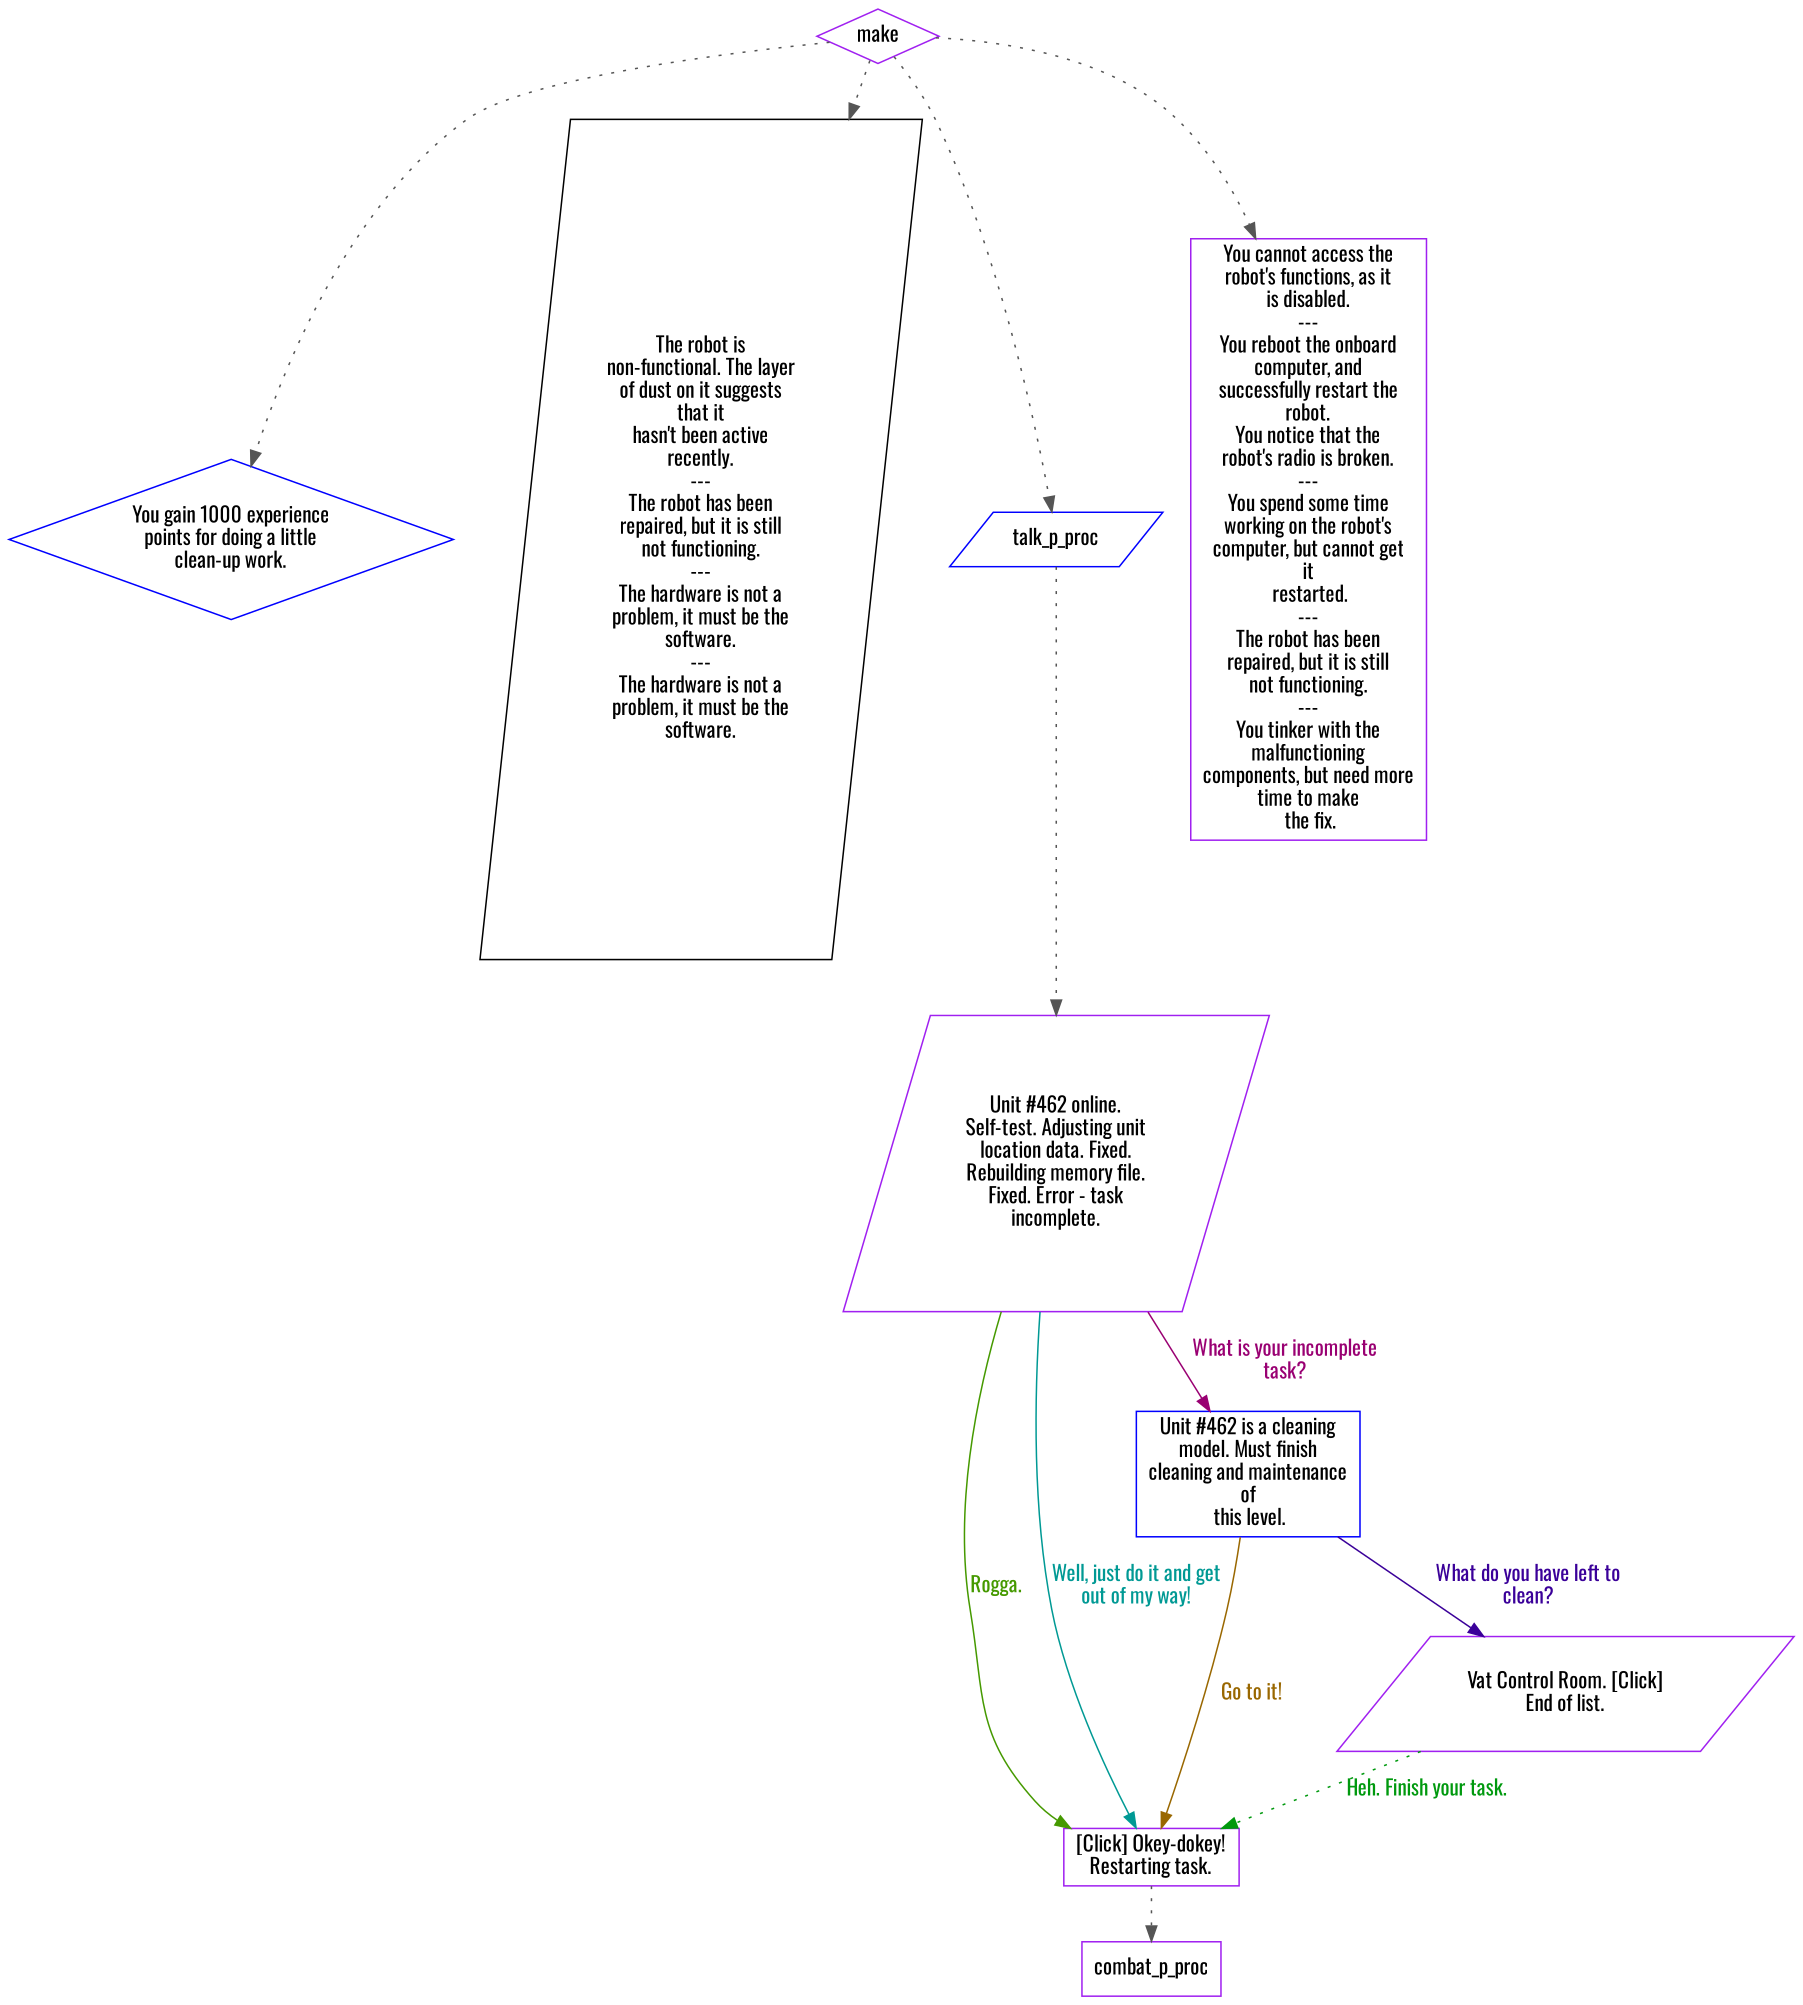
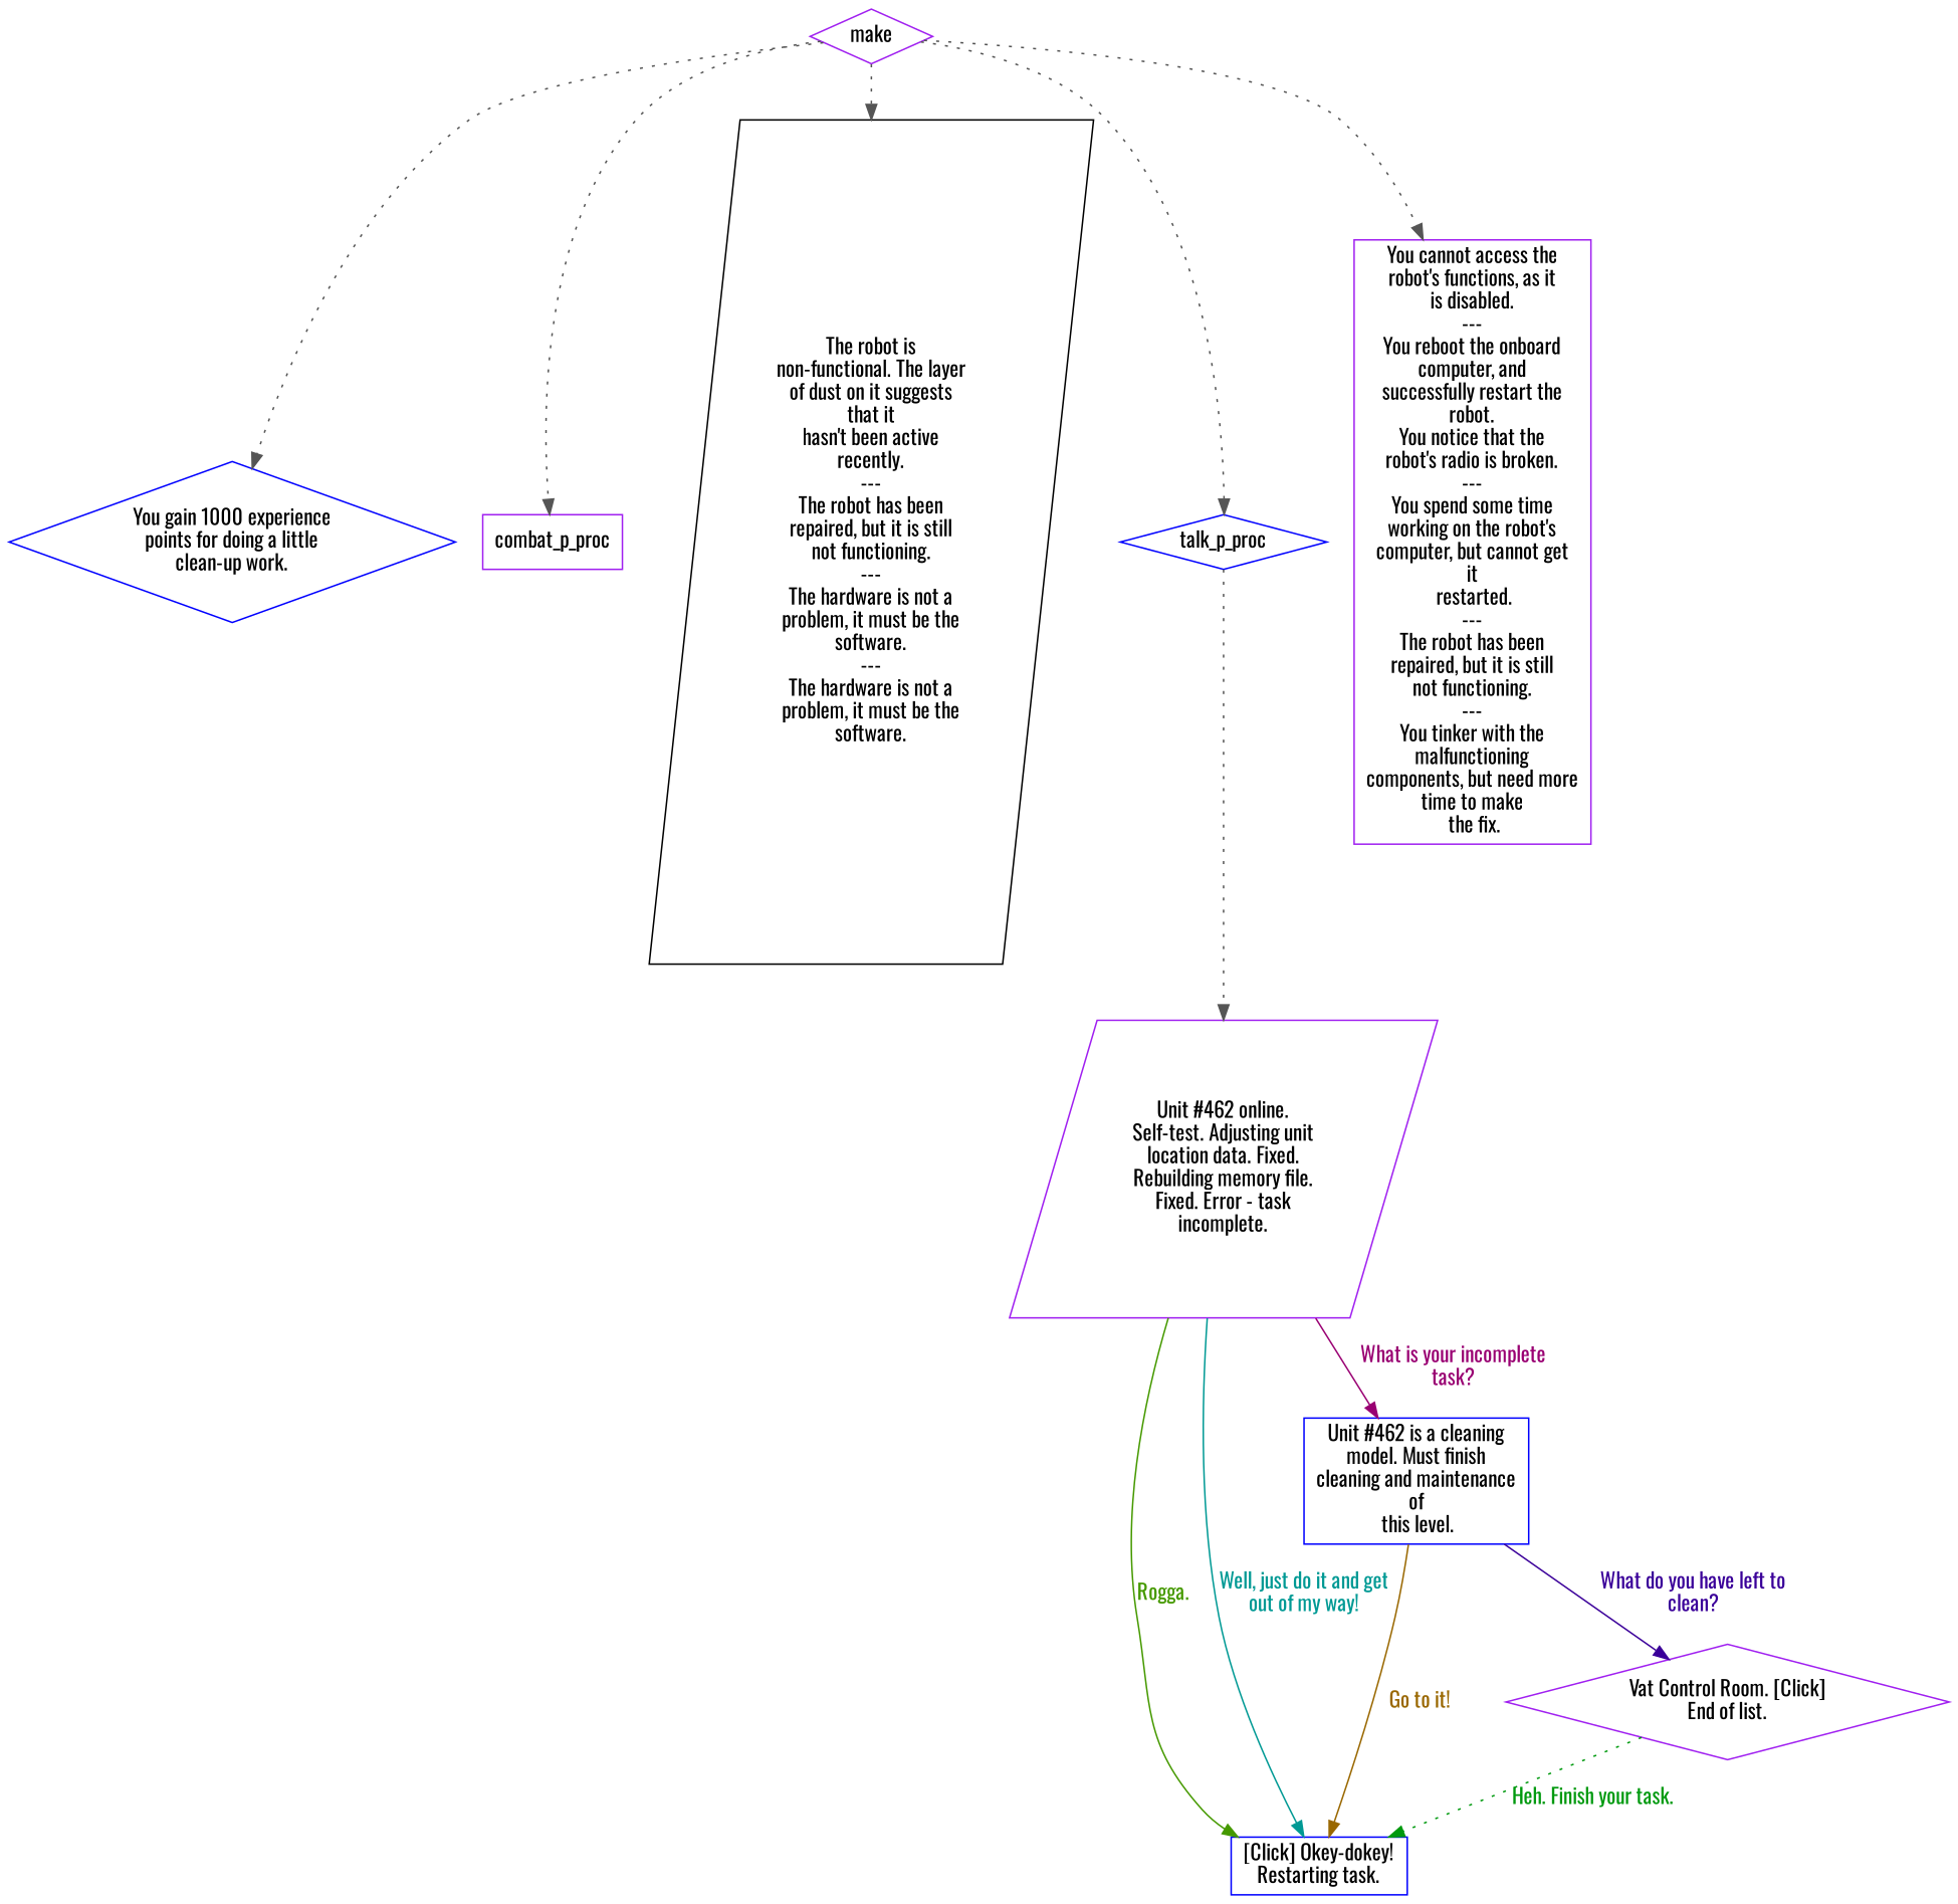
  digraph {
    fontname=Oswald
    node [color=purple fillcolor="#FFFFFF" fontname=Oswald shape=box style=filled]
    edge [color="#555555" fontname=Oswald style=dotted]
    n1 [label=make shape=diamond]
    n2 [color=blue label="You gain 1000 experience\npoints for doing a little\nclean-up work." shape=diamond]
    combat_p_proc
    n4 [color=black label="The robot is\nnon-functional. The layer\nof dust on it suggests\nthat it\nhasn't been active\nrecently.\n---\nThe robot has been\nrepaired, but it is still\nnot functioning.\n---\nThe hardware is not a\nproblem, it must be the\nsoftware.\n---\nThe hardware is not a\nproblem, it must be the\nsoftware." shape=parallelogram]
-   talk_p_proc [color=blue shape=parallelogram]
+   talk_p_proc [color=blue shape=diamond]
    n6 [label="You cannot access the\nrobot's functions, as it\nis disabled.\n---\nYou reboot the onboard\ncomputer, and\nsuccessfully restart the\nrobot.\nYou notice that the\nrobot's radio is broken.\n---\nYou spend some time\nworking on the robot's\ncomputer, but cannot get\nit\n restarted.\n---\nThe robot has been\nrepaired, but it is still\nnot functioning.\n---\nYou tinker with the\nmalfunctioning\ncomponents, but need more\ntime to make\n the fix."]
    n7 [label="Unit #462 online.\nSelf-test. Adjusting unit\nlocation data. Fixed.\nRebuilding memory file.\nFixed. Error - task\nincomplete." shape=parallelogram]
-   n8 [label="[Click] Okey-dokey!\nRestarting task."]
+   n8 [color=blue label="[Click] Okey-dokey!\nRestarting task."]
    n9 [color=blue label="Unit #462 is a cleaning\nmodel. Must finish\ncleaning and maintenance\nof\n this level."]
-   n10 [label="Vat Control Room. [Click]\nEnd of list." shape=parallelogram]
+   n10 [label="Vat Control Room. [Click]\nEnd of list." shape=diamond]
    n1 -> n2
-   n8 -> combat_p_proc
+   n1 -> combat_p_proc
    n1 -> n4
    n1 -> talk_p_proc
    n1 -> n6
    talk_p_proc -> n7
    n7 -> n8 [color="#459900" fontcolor="#459900" label="Rogga." style=""]
    n7 -> n8 [color="#009994" fontcolor="#009994" label="Well, just do it and get\nout of my way!" style=""]
    n7 -> n9 [color="#990072" fontcolor="#990072" label="What is your incomplete\ntask?" style=""]
    n9 -> n8 [color="#996700" fontcolor="#996700" label="Go to it!" style=""]
    n9 -> n10 [color="#3A0099" fontcolor="#3A0099" label="What do you have left to\nclean?" style=""]
    n10 -> n8 [color="#00990E" fontcolor="#00990E" label="Heh. Finish your task."]
  }
